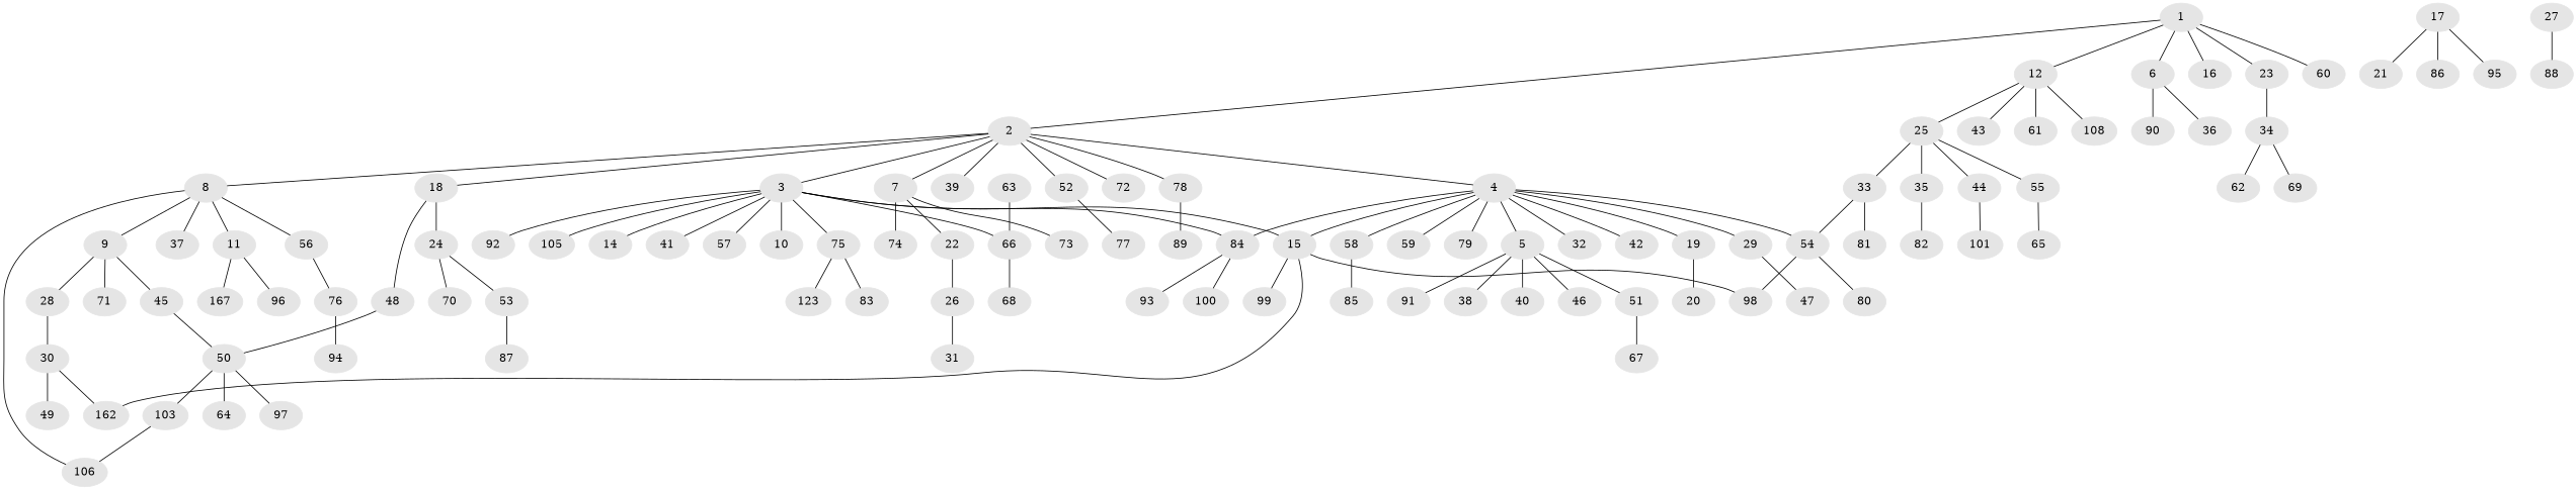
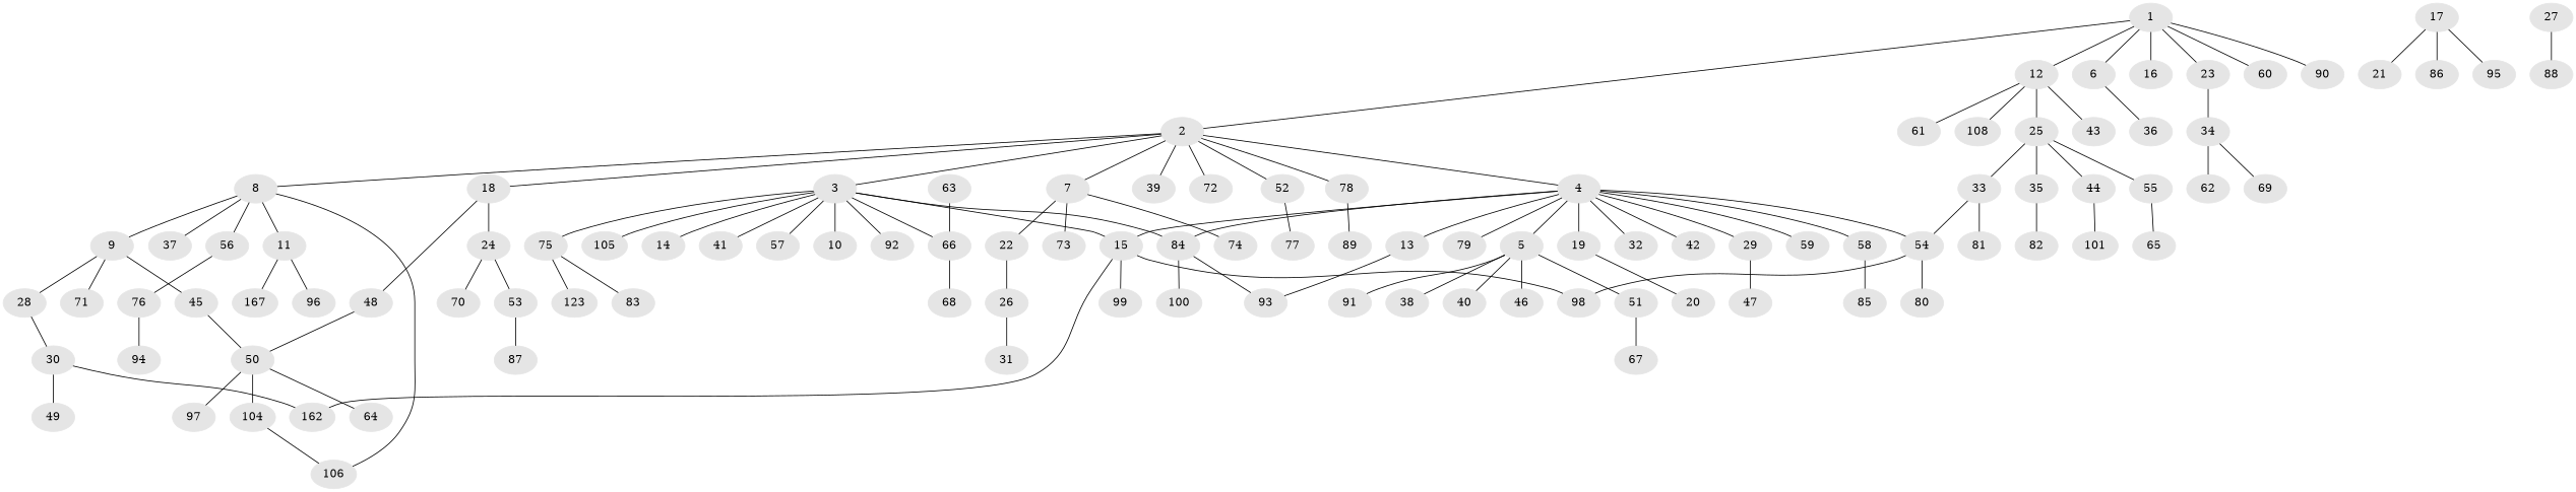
  graph {
    node [color=gray90 style=filled]
    1
    2
    6
    12
    16
    23
    60
    90
    3
    4
    7
    8
    18
    39
    52
    72
    78
    36
    25
    43
    61
    108
    34
    10
    14
    15
    41
    57
    66
    75
    84
    92
    105
    5
+   13
    19
    29
    32
    42
    54
    58
    59
    79
    22
    73
    74
    9
    11
    37
    56
    106
    24
    48
    77
    89
    98
    99
    n58 [label=162]
    68
    83
    n61 [label=123]
    93
    100
    38
    40
    46
    51
    91
    20
    47
    80
    85
    63
    67
    17
    21
    86
    95
    26
    28
    45
    71
    96
    n84 [label=167]
    76
    30
    50
    33
    35
    44
    55
    27
    88
    53
    70
    31
    62
    69
    87
    81
    82
    101
    65
    49
    64
    97
-   104 [label=103]
+   104
    94
    1 -- 2
    1 -- 6
    1 -- 12
    1 -- 16
    1 -- 23
    1 -- 60
-   6 -- 90
+   1 -- 90
    2 -- 3
    2 -- 4
    2 -- 7
    2 -- 8
    2 -- 18
    2 -- 39
    2 -- 52
    2 -- 72
    2 -- 78
    6 -- 36
    12 -- 25
    12 -- 43
    12 -- 61
    12 -- 108
    23 -- 34
    3 -- 10
    3 -- 14
    3 -- 15
    3 -- 41
    3 -- 57
    3 -- 66
    3 -- 75
    3 -- 84
    3 -- 92
    3 -- 105
    4 -- 15
    4 -- 84
    4 -- 5
+   4 -- 13
    4 -- 19
    4 -- 29
    4 -- 32
    4 -- 42
    4 -- 54
    4 -- 58
    4 -- 59
    4 -- 79
    7 -- 22
    7 -- 73
    7 -- 74
    8 -- 9
    8 -- 11
    8 -- 37
    8 -- 56
    8 -- 106
    18 -- 24
    18 -- 48
    52 -- 77
    78 -- 89
    25 -- 33
    25 -- 35
    25 -- 44
    25 -- 55
    34 -- 62
    34 -- 69
    15 -- 98
    15 -- 99
    15 -- n58
    66 -- 68
    75 -- 83
    75 -- n61
    84 -- 93
    84 -- 100
    5 -- 38
    5 -- 40
    5 -- 46
    5 -- 51
    5 -- 91
+   13 -- 93
    19 -- 20
    29 -- 47
    54 -- 98
    54 -- 80
    58 -- 85
    22 -- 26
    9 -- 28
    9 -- 45
    9 -- 71
    11 -- 96
    11 -- n84
    56 -- 76
    24 -- 53
    24 -- 70
    48 -- 50
    51 -- 67
    63 -- 66
    17 -- 21
    17 -- 86
    17 -- 95
    26 -- 31
    28 -- 30
    45 -- 50
    76 -- 94
    30 -- n58
    30 -- 49
    50 -- 64
    50 -- 97
    50 -- 104
    33 -- 54
    33 -- 81
    35 -- 82
    44 -- 101
    55 -- 65
    27 -- 88
    53 -- 87
    104 -- 106
  }
